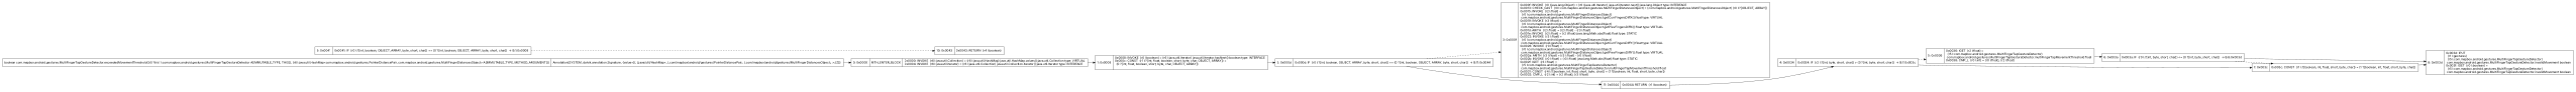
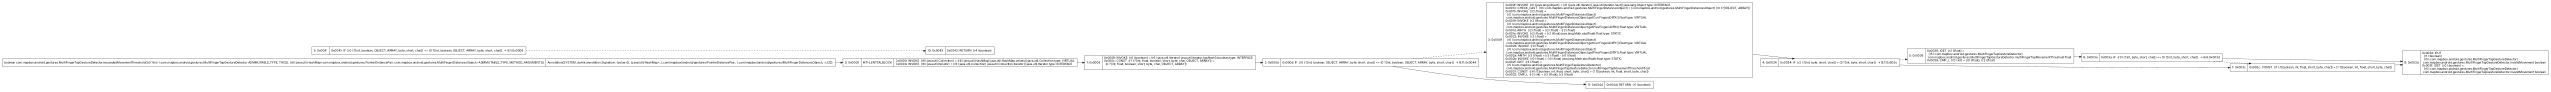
  digraph {
    fontname=Inter
    rankdir=LR
    node [fontname=Inter shape=record]
    edge [fontname=Inter]
    n1 [label="{0\:\ 0x0000|MTH_ENTER_BLOCK\l|0x0000: INVOKE  (r6 I:java.util.Collection) = (r6 I:java.util.HashMap) java.util.HashMap.values():java.util.Collection type: VIRTUAL \l0x0004: INVOKE  (r6 I:java.util.Iterator) = (r6 I:java.util.Collection) java.util.Collection.iterator():java.util.Iterator type: INTERFACE \l}"]
    n2 [label="{1\:\ 0x0008|0x0008: INVOKE  (r0 I:boolean) = (r6 I:java.util.Iterator) java.util.Iterator.hasNext():boolean type: INTERFACE \l0x000c: CONST  (r1 I:?[int, float, boolean, short, byte, char, OBJECT, ARRAY]) = \l  (0 ?[int, float, boolean, short, byte, char, OBJECT, ARRAY])\l \l}"]
    n3 [label="{2\:\ 0x000d|0x000d: IF  (r0 I:?[int, boolean, OBJECT, ARRAY, byte, short, char]) == (0 ?[int, boolean, OBJECT, ARRAY, byte, short, char])  \-\> B:11:0x0044 \l}"]
    n4 [label="{3\:\ 0x000f|0x000f: INVOKE  (r0 I:java.lang.Object) = (r6 I:java.util.Iterator) java.util.Iterator.next():java.lang.Object type: INTERFACE \l0x0013: CHECK_CAST  (r0 I:com.mapbox.android.gestures.MultiFingerDistancesObject) = (com.mapbox.android.gestures.MultiFingerDistancesObject) (r0 I:?[OBJECT, ARRAY]) \l0x0015: INVOKE  (r2 I:float) = \l  (r0 I:com.mapbox.android.gestures.MultiFingerDistancesObject)\l com.mapbox.android.gestures.MultiFingerDistancesObject.getCurrFingersDiffX():float type: VIRTUAL \l0x0019: INVOKE  (r3 I:float) = \l  (r0 I:com.mapbox.android.gestures.MultiFingerDistancesObject)\l com.mapbox.android.gestures.MultiFingerDistancesObject.getPrevFingersDiffX():float type: VIRTUAL \l0x001d: ARITH  (r2 I:float) = (r2 I:float) \- (r3 I:float) \l0x001e: INVOKE  (r2 I:float) = (r2 I:float) java.lang.Math.abs(float):float type: STATIC \l0x0022: INVOKE  (r3 I:float) = \l  (r0 I:com.mapbox.android.gestures.MultiFingerDistancesObject)\l com.mapbox.android.gestures.MultiFingerDistancesObject.getCurrFingersDiffY():float type: VIRTUAL \l0x0026: INVOKE  (r0 I:float) = \l  (r0 I:com.mapbox.android.gestures.MultiFingerDistancesObject)\l com.mapbox.android.gestures.MultiFingerDistancesObject.getPrevFingersDiffY():float type: VIRTUAL \l0x002a: ARITH  (r3 I:float) = (r3 I:float) \- (r0 I:float) \l0x002b: INVOKE  (r0 I:float) = (r3 I:float) java.lang.Math.abs(float):float type: STATIC \l0x002f: IGET  (r3 I:float) = \l  (r5 I:com.mapbox.android.gestures.MultiFingerTapGestureDetector)\l com.mapbox.android.gestures.MultiFingerTapGestureDetector.multiFingerTapMovementThreshold float \l0x0031: CONST  (r4 I:?[boolean, int, float, short, byte, char]) = (1 ?[boolean, int, float, short, byte, char]) \l0x0032: CMP_L  (r2 I:int) = (r2 I:float), (r3 I:float) \l}"]
    n5 [label="{11\:\ 0x0044|0x0044: RETURN  (r1 I:boolean) \l}"]
    n6 [label="{4\:\ 0x0034|0x0034: IF  (r2 I:?[int, byte, short, char]) \> (0 ?[int, byte, short, char])  \-\> B:7:0x003c \l}"]
    n7 [label="{5\:\ 0x0036|0x0036: IGET  (r2 I:float) = \l  (r5 I:com.mapbox.android.gestures.MultiFingerTapGestureDetector)\l com.mapbox.android.gestures.MultiFingerTapGestureDetector.multiFingerTapMovementThreshold float \l0x0038: CMP_L  (r0 I:int) = (r0 I:float), (r2 I:float) \l}"]
    n8 [label="{7\:\ 0x003c|0x003c: CONST  (r1 I:?[boolean, int, float, short, byte, char]) = (1 ?[boolean, int, float, short, byte, char]) \l}"]
    n9 [label="{6\:\ 0x003a|0x003a: IF  (r0 I:?[int, byte, short, char]) \<= (0 ?[int, byte, short, char])  \-\> B:8:0x003d \l}"]
-   n10 [label="{8\:\ 0x003d|0x003d: IPUT  \l  (r1 I:gestures)\l  (r5 I:com.mapbox.android.gestures.MultiFingerTapGestureDetector)\l com.mapbox.android.gestures.MultiFingerTapGestureDetector.invalidMovement boolean \l0x003f: IGET  (r0 I:boolean) = \l  (r5 I:com.mapbox.android.gestures.MultiFingerTapGestureDetector)\l com.mapbox.android.gestures.MultiFingerTapGestureDetector.invalidMovement boolean \l}"]
+   n10 [label="{8\:\ 0x003d|0x003d: IPUT  \l  (r1 I:boolean)\l  (r5 I:com.mapbox.android.gestures.MultiFingerTapGestureDetector)\l com.mapbox.android.gestures.MultiFingerTapGestureDetector.invalidMovement boolean \l0x003f: IGET  (r0 I:boolean) = \l  (r5 I:com.mapbox.android.gestures.MultiFingerTapGestureDetector)\l com.mapbox.android.gestures.MultiFingerTapGestureDetector.invalidMovement boolean \l}"]
    n11 [label="{9\:\ 0x0041|0x0041: IF  (r0 I:?[int, boolean, OBJECT, ARRAY, byte, short, char]) == (0 ?[int, boolean, OBJECT, ARRAY, byte, short, char])  \-\> B:1:0x0008 \l}"]
    n12 [label="{10\:\ 0x0043|0x0043: RETURN  (r4 I:boolean) \l}"]
    n13 [label="{boolean com.mapbox.android.gestures.MultiFingerTapGestureDetector.exceededMovementThreshold((r5 'this' I:com.mapbox.android.gestures.MultiFingerTapGestureDetector A[IMMUTABLE_TYPE, THIS]), (r6 I:java.util.HashMap\<com.mapbox.android.gestures.PointerDistancePair, com.mapbox.android.gestures.MultiFingerDistancesObject\> A[IMMUTABLE_TYPE, METHOD_ARGUMENT]))  | Annotation[SYSTEM, dalvik.annotation.Signature, \{value=[(, Ljava\/util\/HashMap\<, Lcom\/mapbox\/android\/gestures\/PointerDistancePair;, Lcom\/mapbox\/android\/gestures\/MultiFingerDistancesObject;, \>;)Z]\}]\l}"]
    n1 -> n2
    n2 -> n3
    n3 -> n4 [style=dashed]
    n3 -> n5
-   n5 -> n6
+   n4 -> n6
    n6 -> n7 [style=dashed]
    n6 -> n8
    n7 -> n9
    n8 -> n10
    n9 -> n8 [style=dashed]
    n9 -> n10
    n11 -> n12 [style=dashed]
    n13 -> n1
  }
